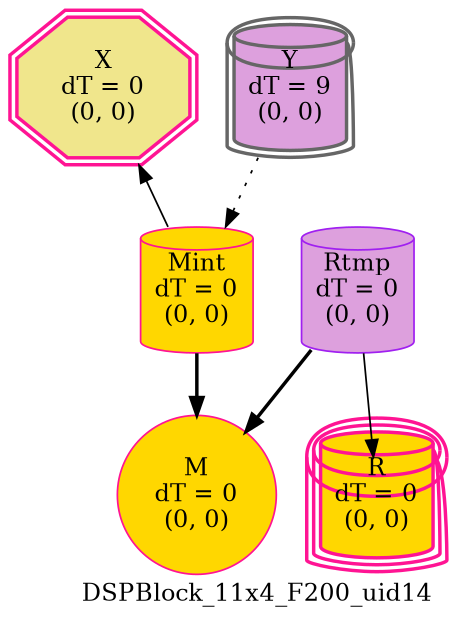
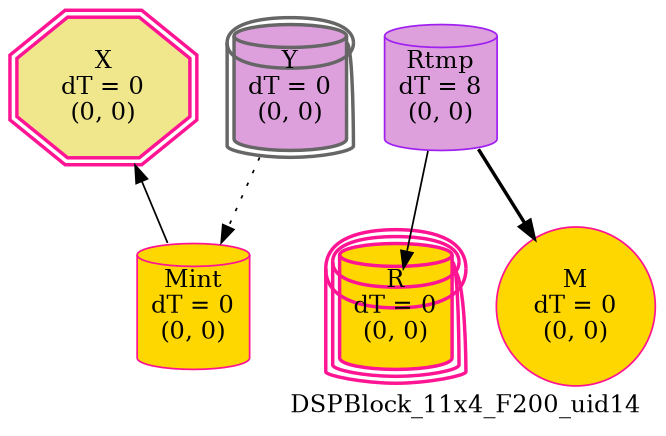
  digraph {
    label=DSPBlock_11x4_F200_uid14
    labeljust=right
    labelloc=bottom
    nodesep=0.25
    ranksep=0.5
    node [color=deeppink fillcolor=gold peripheries=1 shape=cylinder style="bold, filled,filled"]
    edge [arrowhead=normal arrowsize=1.0 arrowtail=normal color=black dir=forward style=solid]
    n1 [fillcolor=khaki label="X\ndT = 0\n(0, 0)" peripheries=2 shape=octagon]
-   n2 [color=gray40 fillcolor=plum label="Y\ndT = 9\n(0, 0)" peripheries=2]
+   n2 [color=gray40 fillcolor=plum label="Y\ndT = 0\n(0, 0)" peripheries=2]
    n3 [label="R\ndT = 0\n(0, 0)" peripheries=3]
    n4 [label="Mint\ndT = 0\n(0, 0)" style=filled]
    n5 [label="M\ndT = 0\n(0, 0)" shape=circle style=filled]
-   n6 [color=purple fillcolor=plum label="Rtmp\ndT = 0\n(0, 0)" style=filled]
+   n6 [color=purple fillcolor=plum label="Rtmp\ndT = 8\n(0, 0)" style=filled]
    subgraph sub_1 {
      rank=same
      n1
      n2
    }
    subgraph sub_2 {
      rank=same
      n3
    }
    n2 -> n4 [style=dotted]
    n4 -> n1
-   n4 -> n5 [style=bold]
    n6 -> n3
    n6 -> n5 [style=bold]
  }
